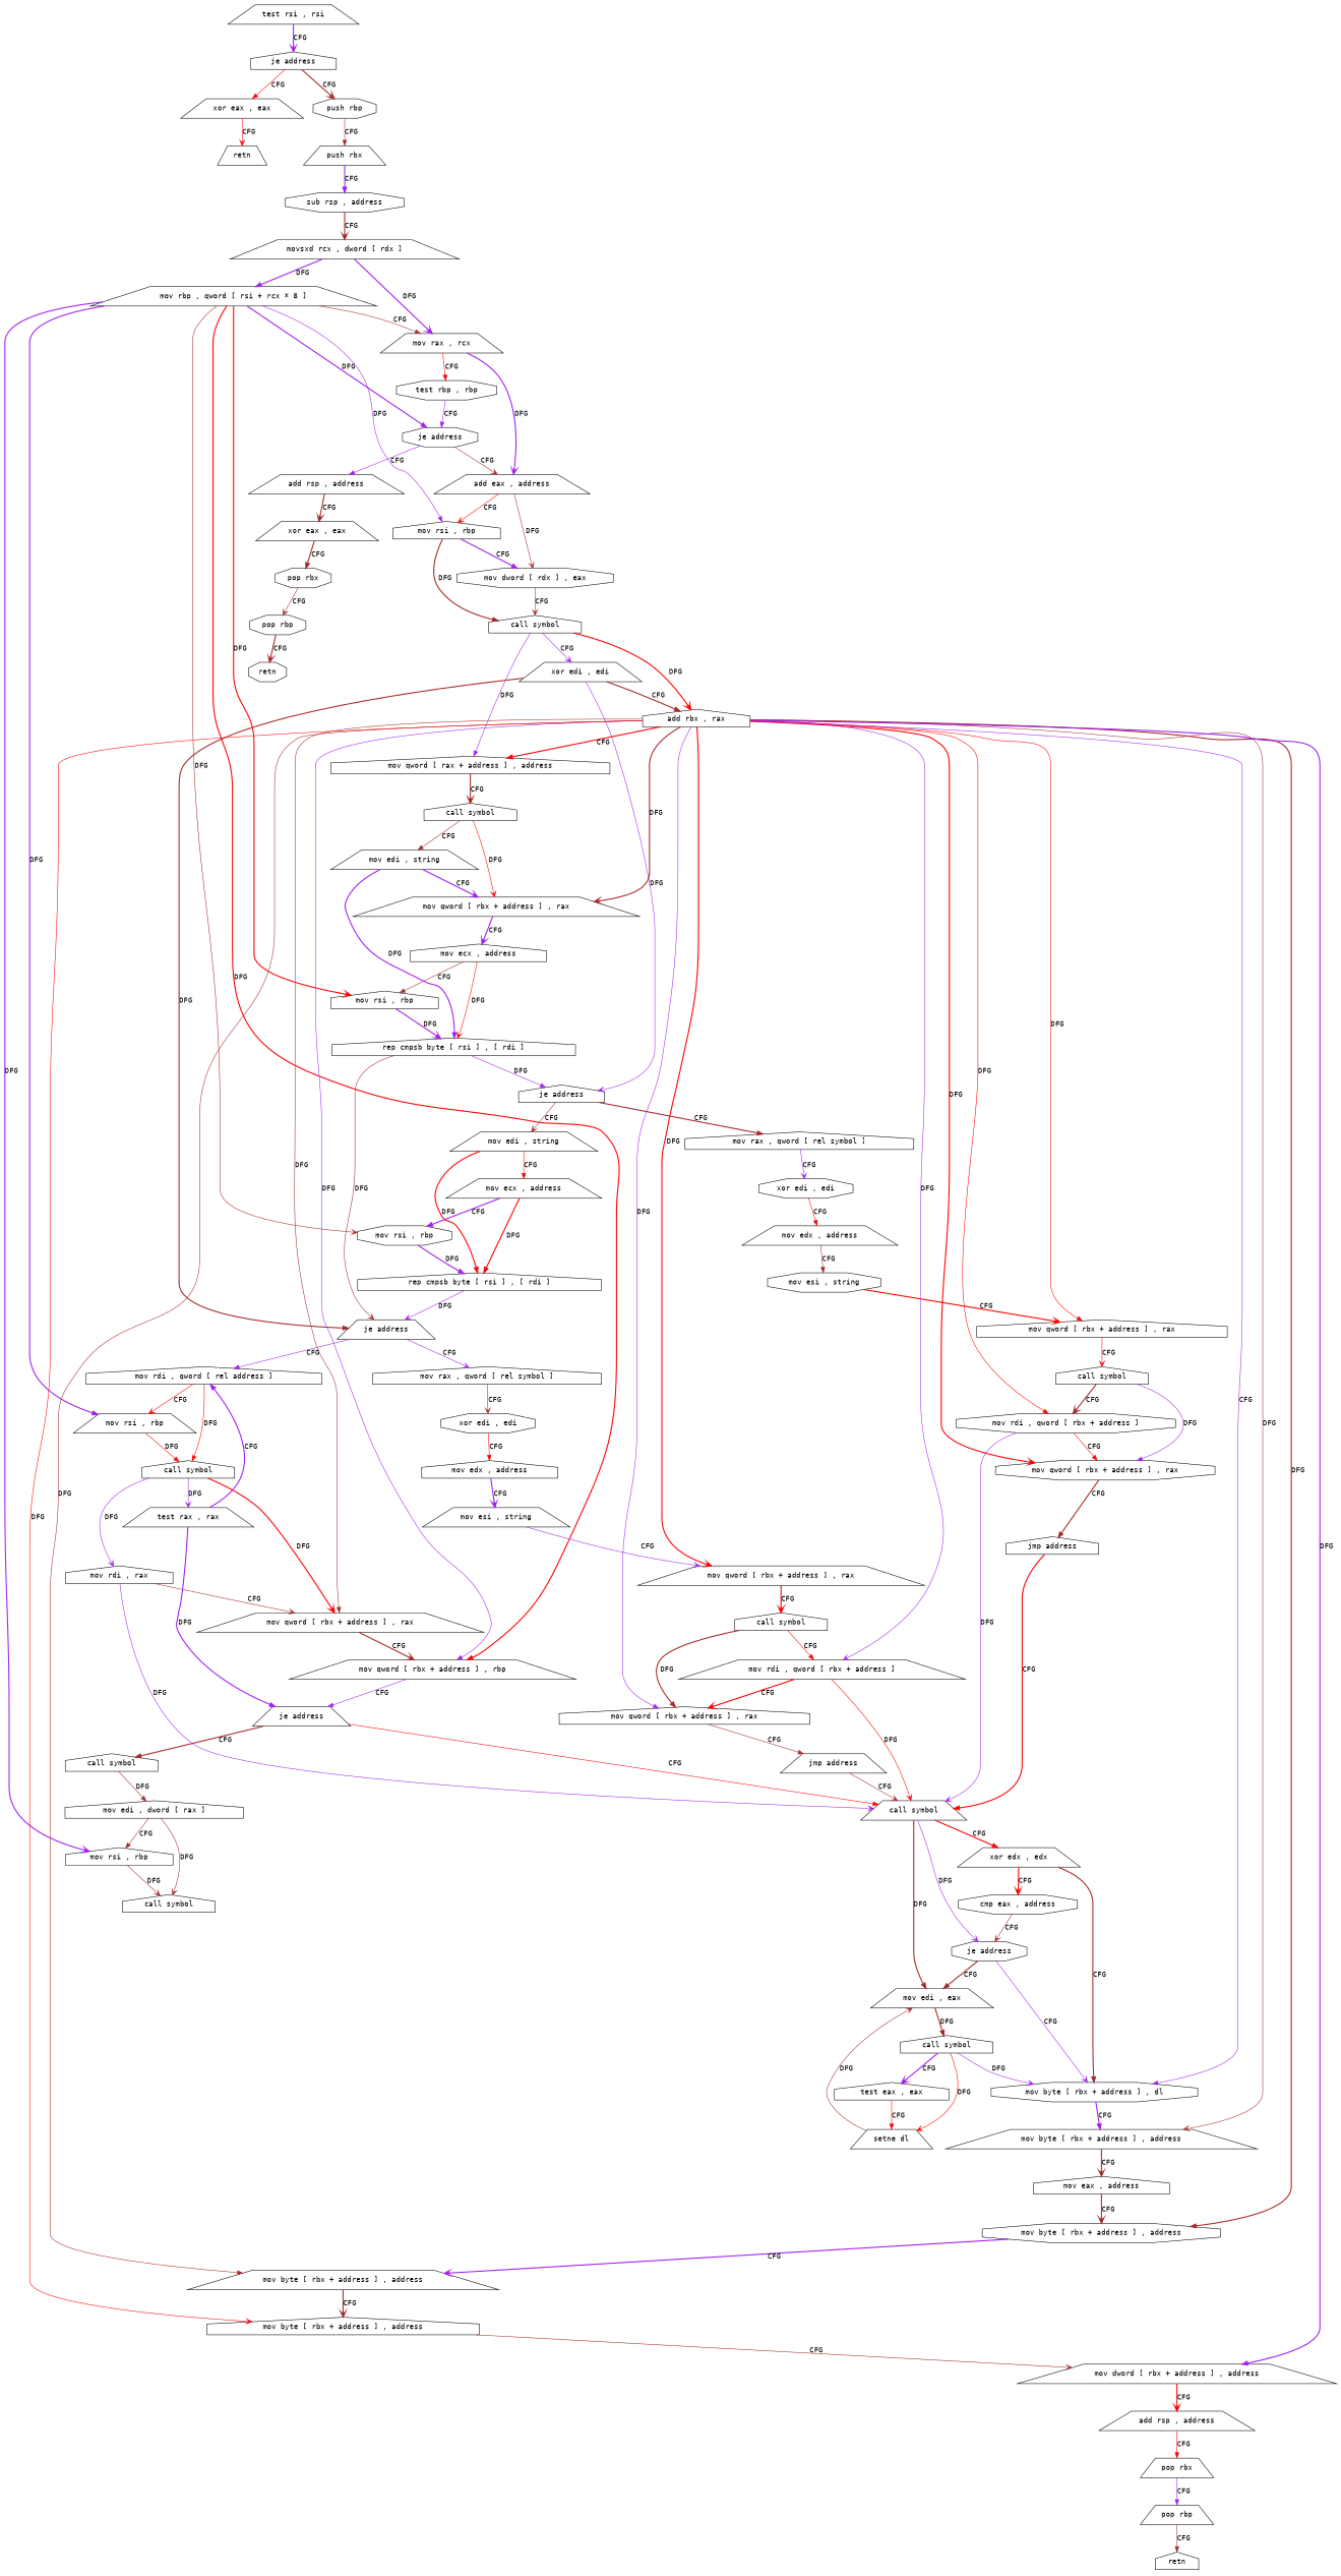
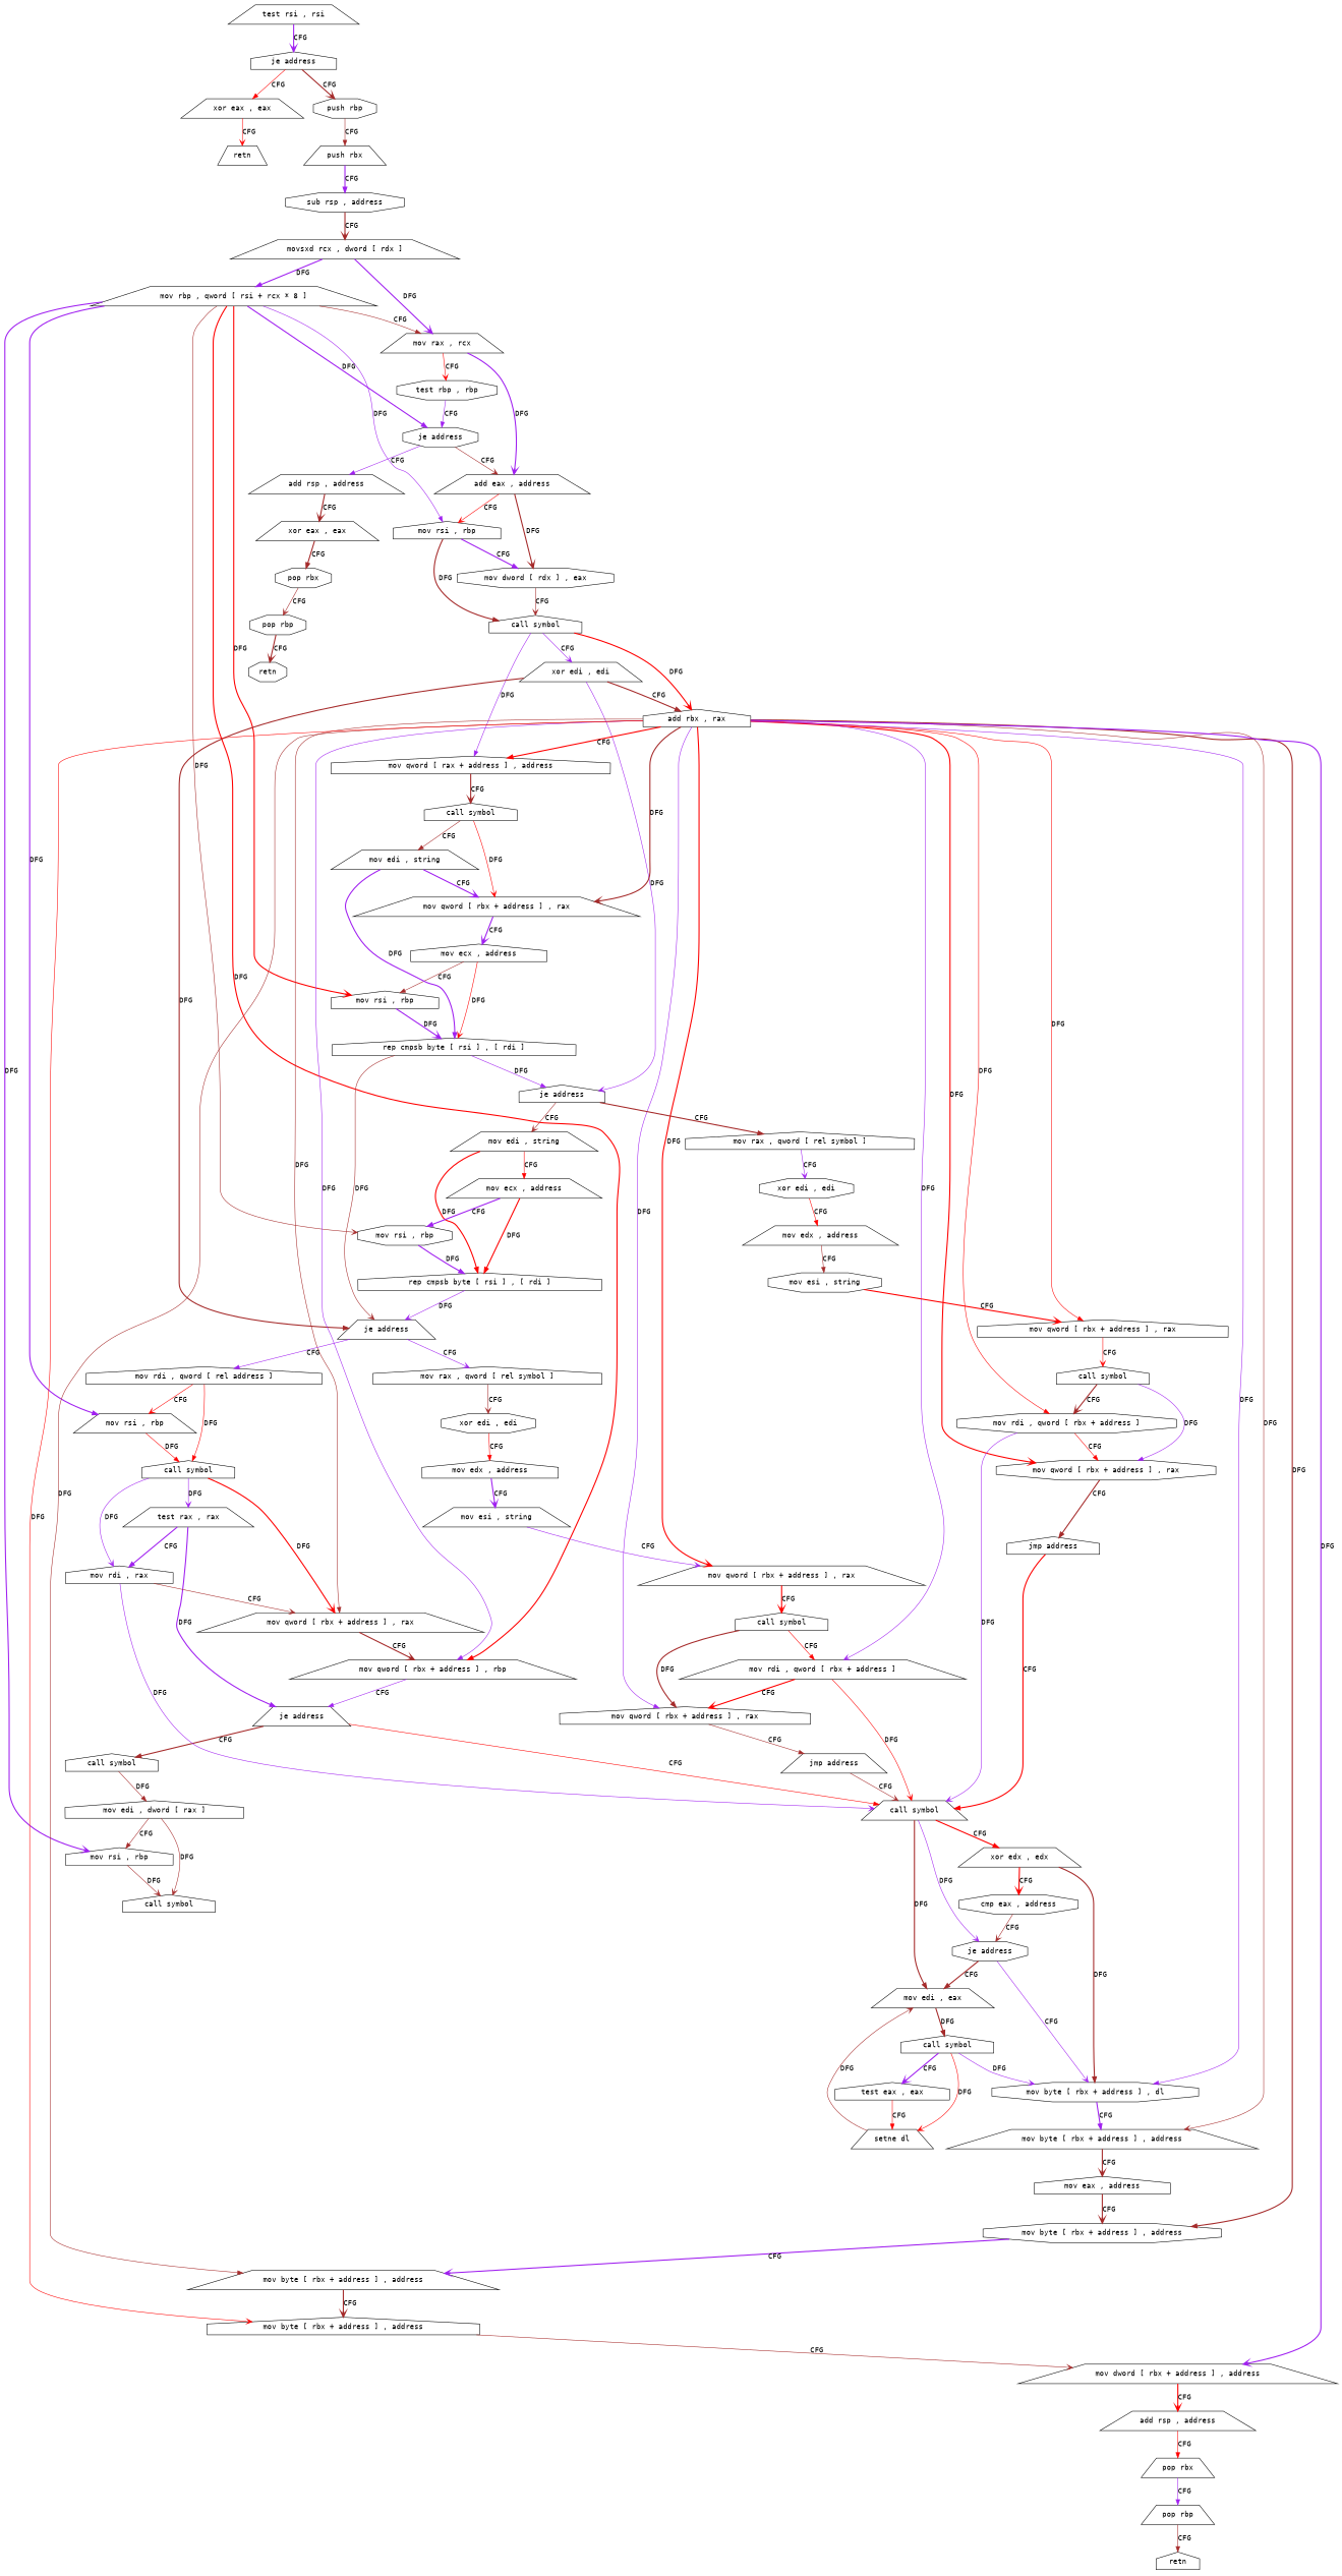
  digraph {
    fontname="DejaVu Sans Mono"
    node [fontname="DejaVu Sans Mono" shape=trapezium]
    edge [arrowhead=vee color=brown fontname="DejaVu Sans Mono" style=solid]
    n1 [label="test rsi , rsi"]
    n2 [label="je address" shape=house]
    n3 [label="xor eax , eax"]
    n4 [label="push rbp" shape=octagon]
    n5 [label=retn]
    n6 [label="push rbx"]
    n7 [label="sub rsp , address" shape=octagon]
    n8 [label="movsxd rcx , dword [ rdx ]"]
    n9 [label="mov rbp , qword [ rsi + rcx * 8 ]"]
    n10 [label="mov rax , rcx"]
    n11 [label="je address" shape=octagon]
    n12 [label="mov rsi , rbp" shape=house]
    n13 [label="mov rsi , rbp" shape=house]
    n14 [label="mov rsi , rbp" shape=octagon]
    n15 [label="mov rsi , rbp"]
    n16 [label="mov qword [ rbx + address ] , rbp"]
    n17 [label="mov rsi , rbp" shape=house]
    n18 [label="test rbp , rbp" shape=octagon]
    n19 [label="add eax , address"]
    n20 [label="add rsp , address"]
    n21 [label="mov dword [ rdx ] , eax" shape=octagon]
    n22 [label="call symbol" shape=house]
    n23 [label="rep cmpsb byte [ rsi ] , [ rdi ]" shape=house]
    n24 [label="rep cmpsb byte [ rsi ] , [ rdi ]" shape=house]
    n25 [label="call symbol" shape=house]
    n26 [label="je address"]
    n27 [label="call symbol" shape=house]
    n28 [label="xor eax , eax"]
    n29 [label="pop rbx" shape=octagon]
    n30 [label="pop rbp" shape=octagon]
    n31 [label=retn shape=octagon]
    n32 [label="xor edi , edi"]
    n33 [label="add rbx , rax" shape=house]
    n34 [label="mov qword [ rax + address ] , address" shape=house]
    n35 [label="je address" shape=house]
    n36 [label="je address"]
    n37 [label="mov qword [ rbx + address ] , rax"]
    n38 [label="mov qword [ rbx + address ] , rax" shape=house]
    n39 [label="mov rdi , qword [ rbx + address ]" shape=octagon]
    n40 [label="mov qword [ rbx + address ] , rax" shape=octagon]
    n41 [label="mov byte [ rbx + address ] , dl" shape=octagon]
    n42 [label="mov qword [ rbx + address ] , rax"]
    n43 [label="mov rdi , qword [ rbx + address ]"]
    n44 [label="mov qword [ rbx + address ] , rax" shape=house]
    n45 [label="mov qword [ rbx + address ] , rax"]
    n46 [label="mov byte [ rbx + address ] , address"]
    n47 [label="mov byte [ rbx + address ] , address" shape=octagon]
    n48 [label="mov byte [ rbx + address ] , address"]
    n49 [label="mov byte [ rbx + address ] , address" shape=house]
    n50 [label="mov dword [ rbx + address ] , address"]
    n51 [label="call symbol" shape=house]
    n52 [label="mov rax , qword [ rel symbol ]" shape=house]
    n53 [label="mov edi , string"]
    n54 [label="mov rax , qword [ rel symbol ]" shape=house]
    n55 [label="mov rdi , qword [ rel address ]" shape=house]
    n56 [label="mov ecx , address" shape=house]
    n57 [label="call symbol" shape=house]
    n58 [label="call symbol"]
    n59 [label="jmp address" shape=house]
    n60 [label="call symbol" shape=house]
    n61 [label="jmp address"]
    n62 [label="mov eax , address" shape=house]
    n63 [label="add rsp , address"]
    n64 [label="mov edi , string"]
    n65 [label="xor edi , edi" shape=octagon]
    n66 [label="mov ecx , address"]
    n67 [label="mov edx , address"]
    n68 [label="mov esi , string" shape=octagon]
    n69 [label="xor edx , edx"]
    n70 [label="je address" shape=octagon]
    n71 [label="mov edi , eax"]
    n72 [label="cmp eax , address" shape=octagon]
    n73 [label="call symbol" shape=house]
    n74 [label="xor edi , edi" shape=octagon]
    n75 [label="mov edx , address" shape=house]
    n76 [label="test rax , rax"]
    n77 [label="mov rdi , rax" shape=house]
    n78 [label="test eax , eax" shape=house]
    n79 [label="setne dl"]
    n80 [label="mov esi , string"]
    n81 [label="call symbol" shape=house]
    n82 [label="mov edi , dword [ rax ]" shape=house]
    n83 [label="pop rbx"]
    n84 [label="pop rbp"]
    n85 [label=retn shape=house]
    n1 -> n2 [color=purple label=CFG style=bold]
    n2 -> n3 [arrowhead=normal color=red label=CFG]
    n2 -> n4 [label=CFG style=bold]
    n3 -> n5 [color=red label=CFG]
    n4 -> n6 [arrowhead=normal label=CFG]
    n6 -> n7 [arrowhead=normal color=purple label=CFG style=bold]
    n7 -> n8 [label=CFG style=bold]
    n8 -> n9 [arrowhead=normal color=purple label=DFG style=bold]
    n8 -> n10 [color=purple label=DFG style=bold]
    n9 -> n10 [arrowhead=normal label=CFG]
    n9 -> n11 [arrowhead=normal color=purple label=DFG style=bold]
    n9 -> n12 [arrowhead=normal color=purple label=DFG]
    n9 -> n13 [color=red label=DFG style=bold]
    n9 -> n14 [label=DFG]
    n9 -> n15 [arrowhead=normal color=purple label=DFG style=bold]
    n9 -> n16 [arrowhead=normal color=red label=DFG style=bold]
    n9 -> n17 [color=purple label=DFG style=bold]
-   n10 -> n18 [arrowhead=normal color=red label=CFG]
+   n10 -> n18 [color=red label=CFG]
    n10 -> n19 [color=purple label=DFG style=bold]
    n11 -> n19 [label=CFG]
    n11 -> n20 [arrowhead=normal color=purple label=CFG]
    n12 -> n21 [arrowhead=normal color=purple label=CFG style=bold]
    n12 -> n22 [arrowhead=normal label=DFG style=bold]
    n13 -> n23 [color=purple label=DFG style=bold]
    n14 -> n24 [arrowhead=normal color=purple label=DFG style=bold]
    n15 -> n25 [arrowhead=normal color=red label=DFG]
    n16 -> n26 [arrowhead=normal color=purple label=CFG]
    n17 -> n27 [label=DFG]
    n18 -> n11 [arrowhead=normal color=purple label=CFG]
    n19 -> n12 [color=red label=CFG]
-   n19 -> n21 [label=DFG]
+   n19 -> n21 [label=DFG style=bold]
    n20 -> n28 [label=CFG style=bold]
    n21 -> n22 [label=CFG]
    n22 -> n32 [color=purple label=CFG]
    n22 -> n33 [color=red label=DFG style=bold]
    n22 -> n34 [arrowhead=normal color=purple label=DFG]
    n23 -> n35 [arrowhead=normal color=purple label=DFG]
    n23 -> n36 [label=DFG]
    n24 -> n36 [color=purple label=DFG]
    n25 -> n45 [color=red label=DFG style=bold]
    n25 -> n76 [color=purple label=DFG]
    n25 -> n77 [color=purple label=DFG]
    n26 -> n58 [arrowhead=normal color=red label=CFG]
    n26 -> n81 [arrowhead=normal label=CFG style=bold]
    n28 -> n29 [arrowhead=normal label=CFG style=bold]
    n29 -> n30 [label=CFG]
    n30 -> n31 [label=CFG style=bold]
    n32 -> n33 [arrowhead=normal label=CFG style=bold]
    n32 -> n35 [color=purple label=DFG]
    n32 -> n36 [arrowhead=normal label=DFG style=bold]
    n33 -> n16 [arrowhead=normal color=purple label=DFG]
    n33 -> n34 [arrowhead=normal color=red label=CFG style=bold]
    n33 -> n37 [label=DFG style=bold]
    n33 -> n38 [arrowhead=normal color=red label=DFG]
    n33 -> n39 [arrowhead=normal color=red label=DFG]
    n33 -> n40 [color=red label=DFG style=bold]
-   n33 -> n41 [arrowhead=normal color=purple label=CFG]
+   n33 -> n41 [arrowhead=normal color=purple label=DFG]
    n33 -> n42 [color=red label=DFG style=bold]
    n33 -> n43 [color=purple label=DFG]
    n33 -> n44 [arrowhead=normal color=purple label=DFG]
    n33 -> n45 [arrowhead=normal label=DFG]
    n33 -> n46 [label=DFG]
    n33 -> n47 [arrowhead=normal label=DFG style=bold]
    n33 -> n48 [arrowhead=normal label=DFG]
    n33 -> n49 [color=red label=DFG]
-   n33 -> n50 [arrowhead=normal color=purple label=DFG style=bold]
+   n33 -> n50 [color=purple label=DFG style=bold]
    n34 -> n51 [label=CFG style=bold]
    n35 -> n52 [arrowhead=normal label=CFG style=bold]
    n35 -> n53 [label=CFG]
    n36 -> n54 [color=purple label=CFG]
    n36 -> n55 [arrowhead=normal color=purple label=CFG]
    n37 -> n56 [color=purple label=CFG style=bold]
    n38 -> n57 [color=red label=CFG]
    n39 -> n40 [arrowhead=normal color=red label=CFG]
    n39 -> n58 [color=purple label=DFG]
    n40 -> n59 [arrowhead=normal label=CFG style=bold]
    n41 -> n46 [arrowhead=normal color=purple label=CFG style=bold]
    n42 -> n60 [color=red label=CFG style=bold]
    n43 -> n44 [color=red label=CFG style=bold]
    n43 -> n58 [color=red label=DFG]
    n44 -> n61 [arrowhead=normal label=CFG]
    n45 -> n16 [label=CFG style=bold]
    n46 -> n62 [label=CFG style=bold]
    n47 -> n48 [color=purple label=CFG style=bold]
    n48 -> n49 [label=CFG style=bold]
    n49 -> n50 [label=CFG]
    n50 -> n63 [color=red label=CFG style=bold]
    n51 -> n37 [color=red label=DFG]
    n51 -> n64 [arrowhead=normal label=CFG]
    n52 -> n65 [color=purple label=CFG]
    n53 -> n24 [arrowhead=normal color=red label=DFG style=bold]
    n53 -> n66 [arrowhead=normal color=red label=CFG]
    n54 -> n74 [label=CFG]
    n55 -> n15 [color=red label=CFG]
    n55 -> n25 [arrowhead=normal color=red label=DFG]
    n56 -> n13 [arrowhead=normal label=CFG]
    n56 -> n23 [color=red label=DFG]
    n57 -> n39 [label=CFG style=bold]
    n57 -> n40 [arrowhead=normal color=purple label=DFG]
    n58 -> n69 [arrowhead=normal color=red label=CFG style=bold]
    n58 -> n70 [color=purple label=DFG]
    n58 -> n71 [arrowhead=normal label=DFG style=bold]
    n59 -> n58 [arrowhead=normal color=red label=CFG style=bold]
    n60 -> n43 [arrowhead=normal color=red label=CFG]
    n60 -> n44 [arrowhead=normal label=DFG style=bold]
    n61 -> n58 [label=CFG]
    n62 -> n47 [label=CFG style=bold]
    n63 -> n83 [arrowhead=normal color=red label=CFG]
    n64 -> n23 [arrowhead=normal color=purple label=DFG style=bold]
    n64 -> n37 [color=purple label=CFG style=bold]
    n65 -> n67 [arrowhead=normal color=red label=CFG]
    n66 -> n14 [arrowhead=normal color=purple label=CFG style=bold]
    n66 -> n24 [arrowhead=normal color=red label=DFG style=bold]
    n67 -> n68 [arrowhead=normal label=CFG]
    n68 -> n38 [color=red label=CFG style=bold]
-   n69 -> n41 [arrowhead=normal label=CFG style=bold]
+   n69 -> n41 [arrowhead=normal label=DFG style=bold]
    n69 -> n72 [color=red label=CFG style=bold]
    n70 -> n41 [color=purple label=CFG]
    n70 -> n71 [arrowhead=normal label=CFG style=bold]
    n71 -> n73 [arrowhead=normal label=DFG style=bold]
    n72 -> n70 [label=CFG]
    n73 -> n41 [color=purple label=DFG]
    n73 -> n78 [color=purple label=CFG style=bold]
    n73 -> n79 [color=red label=DFG]
    n74 -> n75 [arrowhead=normal color=red label=CFG]
    n75 -> n80 [color=purple label=CFG style=bold]
    n76 -> n26 [arrowhead=normal color=purple label=DFG style=bold]
-   n76 -> n55 [arrowhead=normal color=purple label=CFG style=bold]
+   n76 -> n77 [arrowhead=normal color=purple label=CFG style=bold]
    n77 -> n45 [label=CFG]
    n77 -> n58 [color=purple label=DFG]
    n78 -> n79 [arrowhead=normal color=red label=CFG]
    n79 -> n71 [label=DFG]
    n80 -> n42 [color=purple label=CFG]
    n81 -> n82 [arrowhead=normal label=DFG]
    n82 -> n17 [arrowhead=normal label=CFG]
    n82 -> n27 [label=DFG]
    n83 -> n84 [arrowhead=normal color=purple label=CFG]
    n84 -> n85 [arrowhead=normal label=CFG]
  }
